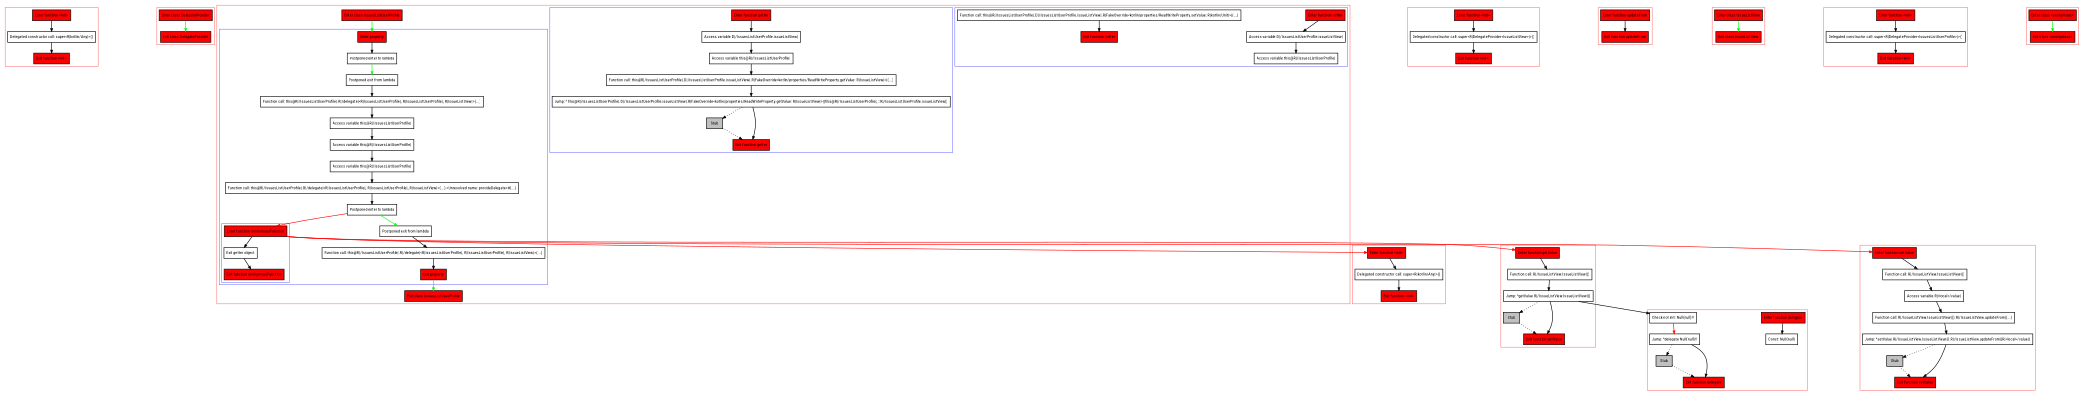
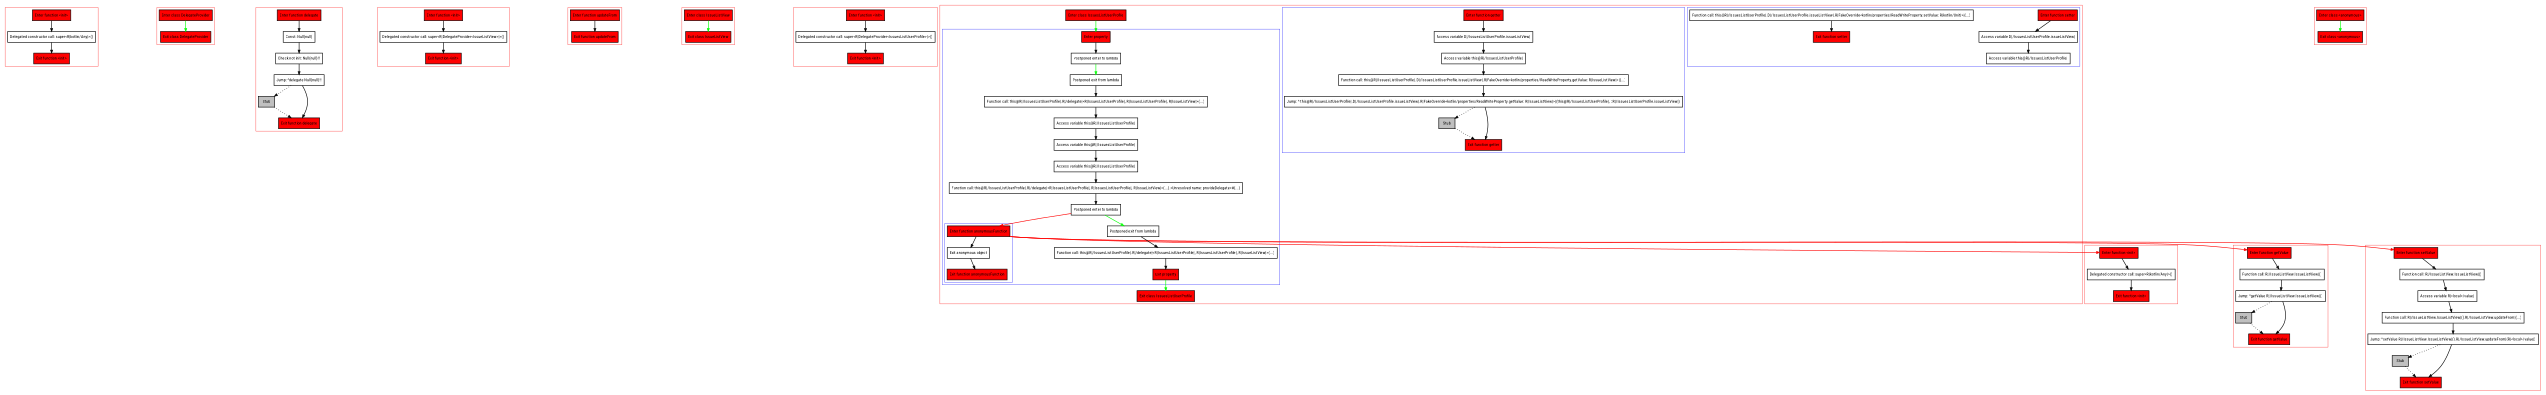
  digraph {
    fontname="Roboto Condensed"
    nodesep=3
    node [fillcolor=red fontname="Roboto Condensed" penwidth=2 shape=box style=filled]
    edge [fontname="Roboto Condensed" penwidth=2]
    n1 [label="Enter function <init>"]
    n2 [label="Delegated constructor call: super<R|kotlin/Any|>()" fillcolor="" style=""]
    n3 [label="Exit function <init>"]
    n4 [label="Enter class DelegateProvider"]
    n5 [label="Exit class DelegateProvider"]
    n6 [label="Enter function delegate"]
    n7 [label="Const: Null(null)" fillcolor="" style=""]
    n8 [label="Check not init: Null(null)!!" fillcolor="" style=""]
    n9 [label="Jump: ^delegate Null(null)!!" fillcolor="" style=""]
    n10 [fillcolor=gray label=Stub]
    n11 [label="Exit function delegate"]
    n12 [label="Enter function <init>"]
    n13 [label="Delegated constructor call: super<R|DelegateProvider<IssueListView>|>()" fillcolor="" style=""]
    n14 [label="Exit function <init>"]
    n15 [label="Enter function updateFrom"]
    n16 [label="Exit function updateFrom"]
    n17 [label="Enter class IssueListView"]
    n18 [label="Exit class IssueListView"]
    n19 [label="Enter function <init>"]
    n20 [label="Delegated constructor call: super<R|DelegateProvider<IssuesListUserProfile>|>()" fillcolor="" style=""]
    n21 [label="Exit function <init>"]
    n22 [label="Enter function <init>"]
    n23 [label="Delegated constructor call: super<R|kotlin/Any|>()" fillcolor="" style=""]
    n24 [label="Exit function <init>"]
    n25 [label="Enter function getValue"]
    n26 [label="Function call: R|/IssueListView.IssueListView|()" fillcolor="" style=""]
    n27 [label="Jump: ^getValue R|/IssueListView.IssueListView|()" fillcolor="" style=""]
    n28 [fillcolor=gray label=Stub]
    n29 [label="Exit function getValue"]
    n30 [label="Enter function setValue"]
    n31 [label="Function call: R|/IssueListView.IssueListView|()" fillcolor="" style=""]
    n32 [label="Access variable R|<local>/value|" fillcolor="" style=""]
    n33 [label="Function call: R|/IssueListView.IssueListView|().R|/IssueListView.updateFrom|(...)" fillcolor="" style=""]
    n34 [label="Jump: ^setValue R|/IssueListView.IssueListView|().R|/IssueListView.updateFrom|(R|<local>/value|)" fillcolor="" style=""]
    n35 [fillcolor=gray label=Stub]
    n36 [label="Exit function setValue"]
    n37 [label="Enter class <anonymous>"]
    n38 [label="Exit class <anonymous>"]
    n39 [label="Enter function setter"]
    n40 [label="Access variable D|/IssuesListUserProfile.issueListView|" fillcolor="" style=""]
    n41 [label="Access variable this@R|/IssuesListUserProfile|" fillcolor="" style=""]
    n42 [label="Function call: this@R|/IssuesListUserProfile|.D|/IssuesListUserProfile.issueListView|.R|FakeOverride<kotlin/properties/ReadWriteProperty.setValue: R|kotlin/Unit|>|(...)" fillcolor="" style=""]
    n43 [label="Exit function setter"]
    n44 [label="Enter function getter"]
    n45 [label="Access variable D|/IssuesListUserProfile.issueListView|" fillcolor="" style=""]
    n46 [label="Access variable this@R|/IssuesListUserProfile|" fillcolor="" style=""]
    n47 [label="Function call: this@R|/IssuesListUserProfile|.D|/IssuesListUserProfile.issueListView|.R|FakeOverride<kotlin/properties/ReadWriteProperty.getValue: R|IssueListView|>|(...)" fillcolor="" style=""]
    n48 [label="Jump: ^ this@R|/IssuesListUserProfile|.D|/IssuesListUserProfile.issueListView|.R|FakeOverride<kotlin/properties/ReadWriteProperty.getValue: R|IssueListView|>|(this@R|/IssuesListUserProfile|, ::R|/IssuesListUserProfile.issueListView|)" fillcolor="" style=""]
    n49 [fillcolor=gray label=Stub]
    n50 [label="Exit function getter"]
    n51 [label="Enter function anonymousFunction"]
-   n52 [label="Exit getter object" fillcolor="" style=""]
+   n52 [label="Exit anonymous object" fillcolor="" style=""]
    n53 [label="Exit function anonymousFunction"]
    n54 [label="Enter property"]
    n55 [label="Postponed enter to lambda" fillcolor="" style=""]
    n56 [label="Postponed exit from lambda" fillcolor="" style=""]
    n57 [label="Function call: this@R|/IssuesListUserProfile|.R|/delegate|<R|IssuesListUserProfile|, R|IssuesListUserProfile|, R|IssueListView|>(...)" fillcolor="" style=""]
    n58 [label="Access variable this@R|/IssuesListUserProfile|" fillcolor="" style=""]
    n59 [label="Access variable this@R|/IssuesListUserProfile|" fillcolor="" style=""]
    n60 [label="Access variable this@R|/IssuesListUserProfile|" fillcolor="" style=""]
    n61 [label="Function call: this@R|/IssuesListUserProfile|.R|/delegate|<R|IssuesListUserProfile|, R|IssuesListUserProfile|, R|IssueListView|>(...).<Unresolved name: provideDelegate>#(...)" fillcolor="" style=""]
    n62 [label="Postponed enter to lambda" fillcolor="" style=""]
    n63 [label="Postponed exit from lambda" fillcolor="" style=""]
    n64 [label="Function call: this@R|/IssuesListUserProfile|.R|/delegate|<R|IssuesListUserProfile|, R|IssuesListUserProfile|, R|IssueListView|>(...)" fillcolor="" style=""]
    n65 [label="Exit property"]
    n66 [label="Enter class IssuesListUserProfile"]
    n67 [label="Exit class IssuesListUserProfile"]
    subgraph cluster_1 {
      color=red
      n1
      n2
      n3
    }
    subgraph cluster_2 {
      color=red
      n4
      n5
    }
    subgraph cluster_3 {
      color=red
      n6
      n7
      n8
      n9
      n10
      n11
    }
    subgraph cluster_4 {
      color=red
      n12
      n13
      n14
    }
    subgraph cluster_5 {
      color=red
      n15
      n16
    }
    subgraph cluster_6 {
      color=red
      n17
      n18
    }
    subgraph cluster_7 {
      color=red
      n19
      n20
      n21
    }
    subgraph cluster_8 {
      color=red
      n22
      n23
      n24
    }
    subgraph cluster_9 {
      color=red
      n25
      n26
      n27
      n28
      n29
    }
    subgraph cluster_10 {
      color=red
      n30
      n31
      n32
      n33
      n34
      n35
      n36
    }
    subgraph cluster_11 {
      color=red
      n37
      n38
    }
    subgraph cluster_12 {
      color=red
      n66
      n67
      subgraph cluster_13 {
        color=blue
        n39
        n40
        n41
        n42
        n43
      }
      subgraph cluster_14 {
        color=blue
        n44
        n45
        n46
        n47
        n48
        n49
        n50
      }
      subgraph cluster_15 {
        color=blue
        n54
        n55
        n56
        n57
        n58
        n59
        n60
        n61
        n62
        n63
        n64
        n65
        subgraph cluster_16 {
          color=blue
          n51
          n52
          n53
        }
      }
    }
    n1 -> n2
    n2 -> n3
    n4 -> n5 [color=green]
    n6 -> n7
-   n27 -> n8
-   n8 -> n9 [color=red]
+   n7 -> n8
+   n8 -> n9
    n9 -> n10 [style=dotted]
    n9 -> n11
    n10 -> n11 [style=dotted]
    n12 -> n13
    n13 -> n14
    n15 -> n16
    n17 -> n18 [color=green]
    n19 -> n20
    n20 -> n21
    n22 -> n23
    n23 -> n24
    n25 -> n26
    n26 -> n27
    n27 -> n28 [style=dotted]
    n27 -> n29
    n28 -> n29 [style=dotted]
    n30 -> n31
    n31 -> n32
    n32 -> n33
    n33 -> n34
    n34 -> n35 [style=dotted]
    n34 -> n36
    n35 -> n36 [style=dotted]
    n37 -> n38 [color=green]
    n39 -> n40
    n40 -> n41
    n42 -> n43
    n44 -> n45
    n45 -> n46
    n46 -> n47
    n47 -> n48
    n48 -> n49 [style=dotted]
    n48 -> n50
    n49 -> n50 [style=dotted]
    n51 -> n22 [color=red]
    n51 -> n25 [color=red]
    n51 -> n30 [color=red]
    n51 -> n52
    n52 -> n53
    n54 -> n55
    n55 -> n56 [color=green]
    n56 -> n57
    n57 -> n58
    n58 -> n59
    n59 -> n60
    n60 -> n61
    n61 -> n62
    n62 -> n51 [color=red]
    n62 -> n63 [color=green]
    n63 -> n64
    n64 -> n65
    n65 -> n67 [color=green]
    n66 -> n54 [color=green]
  }
